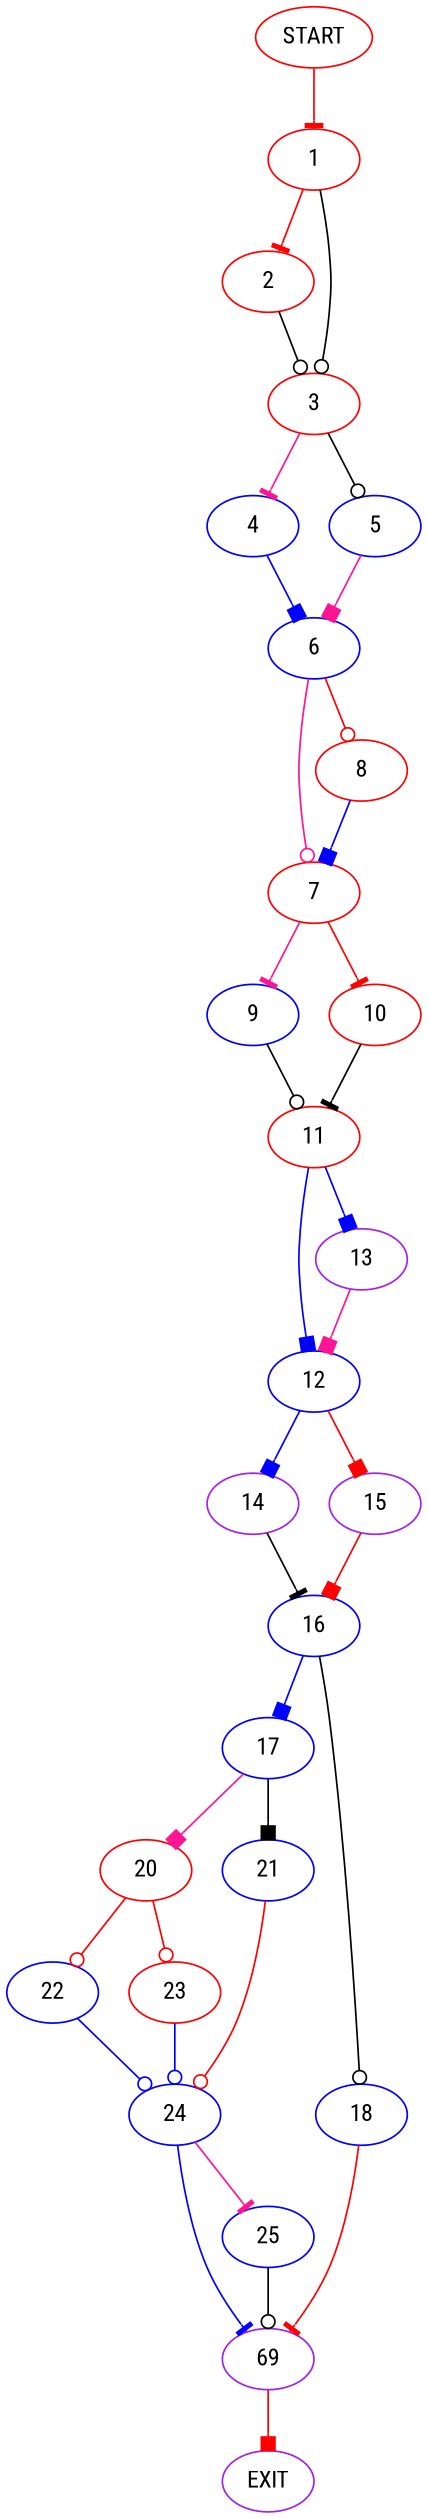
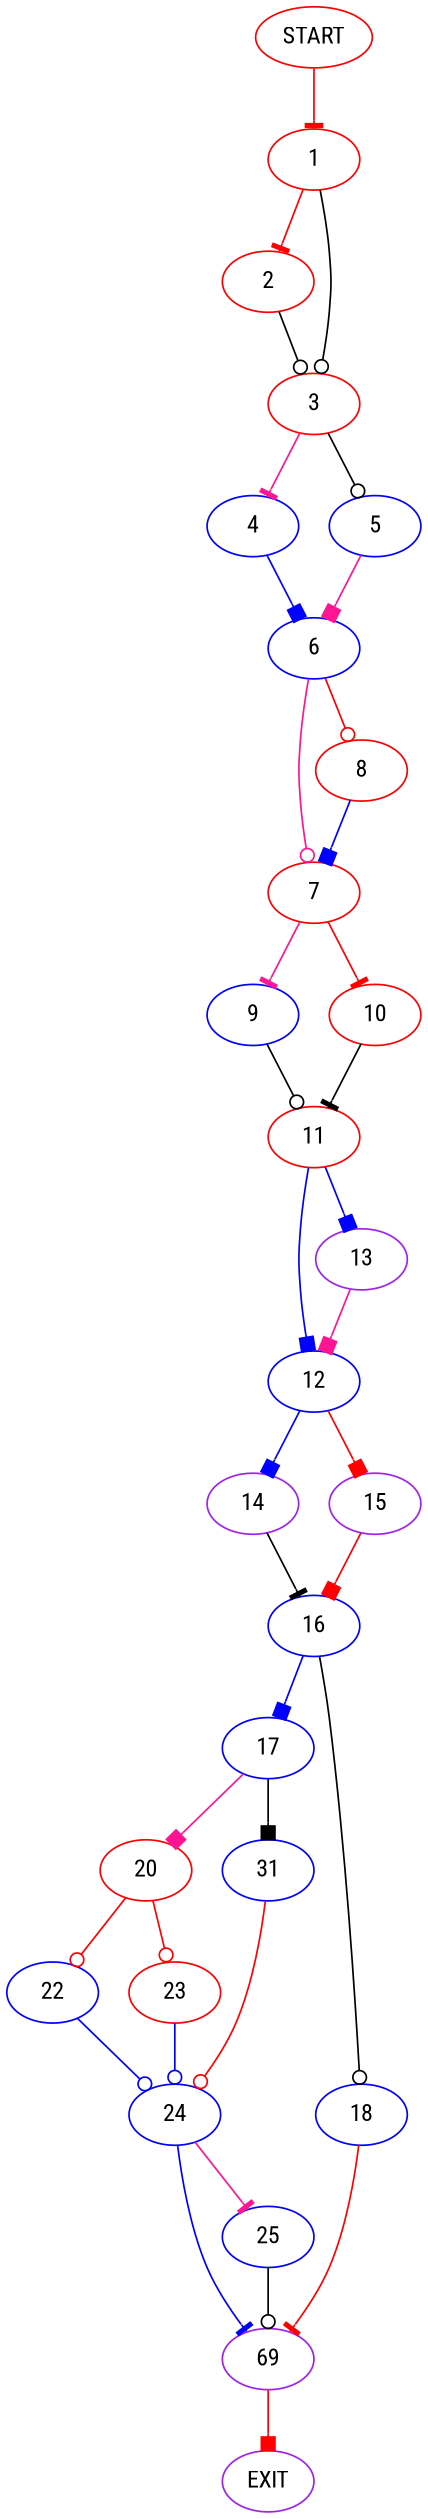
  digraph {
    fontname="Roboto Condensed"
    node [color=blue fontname="Roboto Condensed"]
    edge [arrowhead=odot color=red fontname="Roboto Condensed"]
    n1 [color=red label=START]
    1 [color=red]
    2 [color=red]
    3 [color=red]
    n5 [color=purple label=EXIT]
    4
    5
    6
    7 [color=red]
    8 [color=red]
    9
    10 [color=red]
    11 [color=red]
    12
    13 [color=purple]
    14 [color=purple]
    15 [color=purple]
    16
    17
    18
    20 [color=red]
-   21
+   21 [label=31]
    n23 [color=purple label=69]
    22
    23 [color=red]
    24
    25
    n1 -> 1 [arrowhead=tee]
    1 -> 2 [arrowhead=tee]
    1 -> 3 [color=black]
    2 -> 3 [color=black]
    3 -> 4 [arrowhead=tee color=deeppink]
    3 -> 5 [color=black]
    4 -> 6 [arrowhead=box color=blue]
    5 -> 6 [arrowhead=box color=deeppink]
    6 -> 7 [color=deeppink]
    6 -> 8
    7 -> 9 [arrowhead=tee color=deeppink]
    7 -> 10 [arrowhead=tee]
    8 -> 7 [arrowhead=box color=blue]
    9 -> 11 [color=black]
    10 -> 11 [arrowhead=tee color=black]
    11 -> 12 [arrowhead=box color=blue]
    11 -> 13 [arrowhead=box color=blue]
    12 -> 14 [arrowhead=box color=blue]
    12 -> 15 [arrowhead=box]
    13 -> 12 [arrowhead=box color=deeppink]
    14 -> 16 [arrowhead=tee color=black]
    15 -> 16 [arrowhead=box]
    16 -> 17 [arrowhead=box color=blue]
    16 -> 18 [color=black]
    17 -> 20 [arrowhead=box color=deeppink]
    17 -> 21 [arrowhead=box color=black]
    18 -> n23 [arrowhead=tee]
    20 -> 22
    20 -> 23
    21 -> 24
    n23 -> n5 [arrowhead=box]
    22 -> 24 [color=blue]
    23 -> 24 [color=blue]
    24 -> n23 [arrowhead=tee color=blue]
    24 -> 25 [arrowhead=tee color=deeppink]
    25 -> n23 [color=black]
  }
